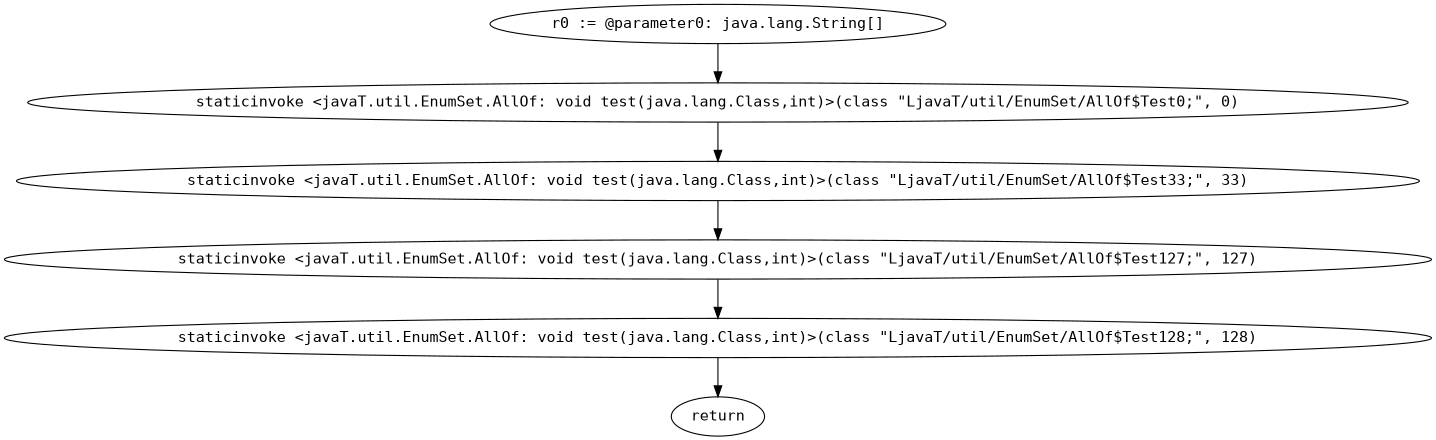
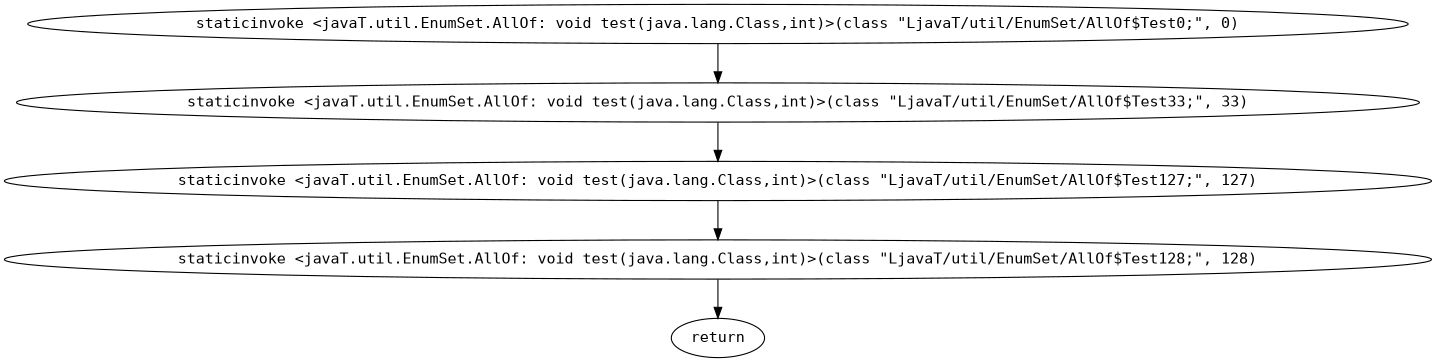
  digraph {
    fontname="DejaVu Sans Mono"
    node [fontname="DejaVu Sans Mono"]
    edge [fontname="DejaVu Sans Mono"]
-   "r0 := @parameter0: java.lang.String[]"
    "staticinvoke <javaT.util.EnumSet.AllOf: void test(java.lang.Class,int)>(class \"LjavaT/util/EnumSet/AllOf$Test0;\", 0)"
    "staticinvoke <javaT.util.EnumSet.AllOf: void test(java.lang.Class,int)>(class \"LjavaT/util/EnumSet/AllOf$Test33;\", 33)"
    "staticinvoke <javaT.util.EnumSet.AllOf: void test(java.lang.Class,int)>(class \"LjavaT/util/EnumSet/AllOf$Test127;\", 127)"
    "staticinvoke <javaT.util.EnumSet.AllOf: void test(java.lang.Class,int)>(class \"LjavaT/util/EnumSet/AllOf$Test128;\", 128)"
    return
-   "r0 := @parameter0: java.lang.String[]" -> "staticinvoke <javaT.util.EnumSet.AllOf: void test(java.lang.Class,int)>(class \"LjavaT/util/EnumSet/AllOf$Test0;\", 0)"
    "staticinvoke <javaT.util.EnumSet.AllOf: void test(java.lang.Class,int)>(class \"LjavaT/util/EnumSet/AllOf$Test0;\", 0)" -> "staticinvoke <javaT.util.EnumSet.AllOf: void test(java.lang.Class,int)>(class \"LjavaT/util/EnumSet/AllOf$Test33;\", 33)"
    "staticinvoke <javaT.util.EnumSet.AllOf: void test(java.lang.Class,int)>(class \"LjavaT/util/EnumSet/AllOf$Test33;\", 33)" -> "staticinvoke <javaT.util.EnumSet.AllOf: void test(java.lang.Class,int)>(class \"LjavaT/util/EnumSet/AllOf$Test127;\", 127)"
    "staticinvoke <javaT.util.EnumSet.AllOf: void test(java.lang.Class,int)>(class \"LjavaT/util/EnumSet/AllOf$Test127;\", 127)" -> "staticinvoke <javaT.util.EnumSet.AllOf: void test(java.lang.Class,int)>(class \"LjavaT/util/EnumSet/AllOf$Test128;\", 128)"
    "staticinvoke <javaT.util.EnumSet.AllOf: void test(java.lang.Class,int)>(class \"LjavaT/util/EnumSet/AllOf$Test128;\", 128)" -> return
  }
